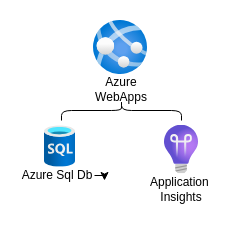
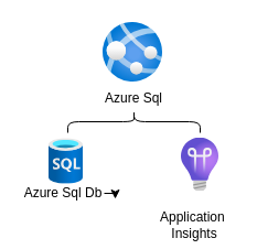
  <mxCell id="0" />
  <mxCell id="1" parent="0" />
  <mxCell id="2" value="" style="image;aspect=fixed;html=1;points=[];align=center;fontSize=12;image=img/lib/azure2/app_services/App_Services.svg;" vertex="1" parent="1"><mxGeometry x="93" y="20" width="54" height="54" as="geometry" /></mxCell>
  <mxCell id="3" value="" style="image;aspect=fixed;html=1;points=[];align=center;fontSize=12;image=img/lib/azure2/preview/Time_Series_Data_Sets.svg;" vertex="1" parent="1"><mxGeometry x="44" y="125.35" width="31" height="41.33" as="geometry" /></mxCell>
  <mxCell id="4" value="" style="image;aspect=fixed;html=1;points=[];align=center;fontSize=12;image=img/lib/azure2/devops/Application_Insights.svg;" vertex="1" parent="1"><mxGeometry x="164" y="124.67" width="34" height="48.68" as="geometry" /></mxCell>
  <mxCell id="5" value="" style="shape=curlyBracket;whiteSpace=wrap;html=1;rounded=1;labelPosition=left;verticalLabelPosition=middle;align=right;verticalAlign=middle;direction=south;" vertex="1" parent="1"><mxGeometry x="61" y="100" width="120" height="20" as="geometry" /></mxCell>
- <mxCell id="6" value="Application&amp;nbsp;&lt;br&gt;Insights" style="text;html=1;strokeColor=none;fillColor=none;align=center;verticalAlign=middle;whiteSpace=wrap;rounded=0;" vertex="1" parent="1"><mxGeometry x="151" y="173.68" width="60" height="30" as="geometry" /></mxCell>
+ <mxCell id="6" value="Application&amp;nbsp;&lt;br&gt;Insights" style="text;html=1;strokeColor=none;fillColor=none;align=center;verticalAlign=middle;whiteSpace=wrap;rounded=0;" vertex="1" parent="1"><mxGeometry x="146" y="188.68" width="60" height="30" as="geometry" /></mxCell>
  <mxCell id="7" style="edgeStyle=orthogonalEdgeStyle;rounded=0;orthogonalLoop=1;jettySize=auto;html=1;exitX=1;exitY=0.5;exitDx=0;exitDy=0;" edge="1" parent="1" source="8"><mxGeometry relative="1" as="geometry"><mxPoint x="104" y="180" as="targetPoint" /></mxGeometry></mxCell>
  <mxCell id="8" value="Azure Sql Db" style="text;html=1;strokeColor=none;fillColor=none;align=center;verticalAlign=middle;whiteSpace=wrap;rounded=0;" vertex="1" parent="1"><mxGeometry x="20" y="160" width="74" height="30" as="geometry" /></mxCell>
- <mxCell id="9" value="Azure WebApps" style="text;html=1;strokeColor=none;fillColor=none;align=center;verticalAlign=middle;whiteSpace=wrap;rounded=0;" vertex="1" parent="1"><mxGeometry x="91" y="74" width="60" height="30" as="geometry" /></mxCell>
+ <mxCell id="9" value="Azure Sql" style="text;html=1;strokeColor=none;fillColor=none;align=center;verticalAlign=middle;whiteSpace=wrap;rounded=0;" vertex="1" parent="1"><mxGeometry x="91" y="74" width="60" height="30" as="geometry" /></mxCell>
